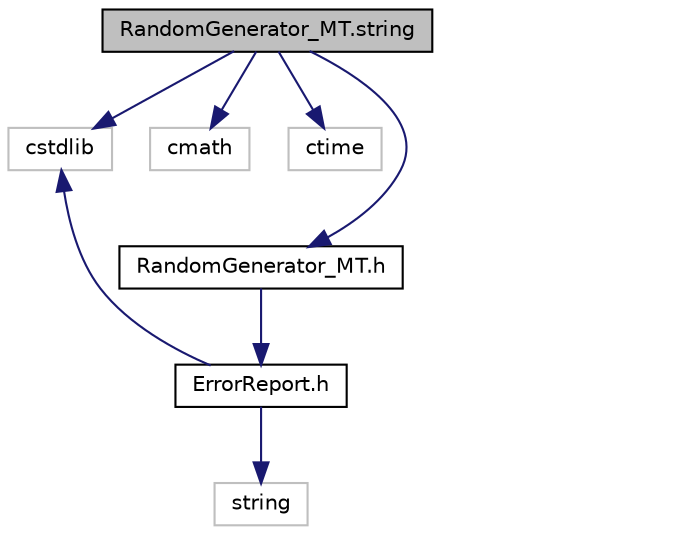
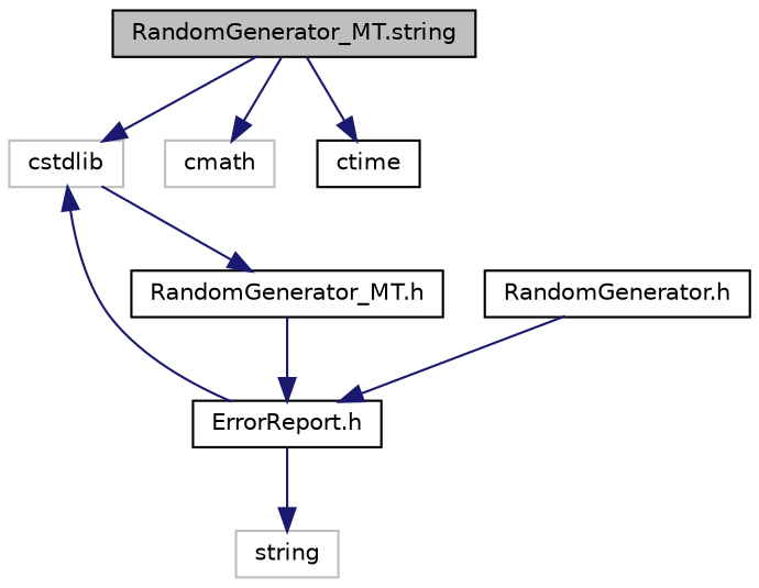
  digraph {
    node [color=black fillcolor=white fontname=Helvetica fontsize=10 shape=record style=filled]
    edge [color=midnightblue fontname=Helvetica fontsize=10 labelfontname=Helvetica labelfontsize=10 style=solid]
    n1 [fillcolor=grey75 fontcolor=black height=0.2 label="RandomGenerator_MT.string" width=0.4]
    n2 [color=grey75 height=0.2 label=cstdlib width=0.4]
    n3 [color=grey75 height=0.2 label=cmath width=0.4]
-   n4 [color=grey75 height=0.2 label=ctime width=0.4]
+   n4 [height=0.2 label=ctime width=0.4]
    n5 [height=0.2 label="RandomGenerator_MT.h" width=0.4]
    n6 [height=0.2 label="ErrorReport.h" width=0.4]
    n7 [color=grey75 height=0.2 label=string width=0.4]
+   n8 [height=0.2 label="RandomGenerator.h" width=0.4]
    n1 -> n2
    n1 -> n3
    n1 -> n4
-   n1 -> n5
+   n2 -> n5
    n5 -> n6
    n6 -> n2
    n6 -> n7
+   n8 -> n6
  }
